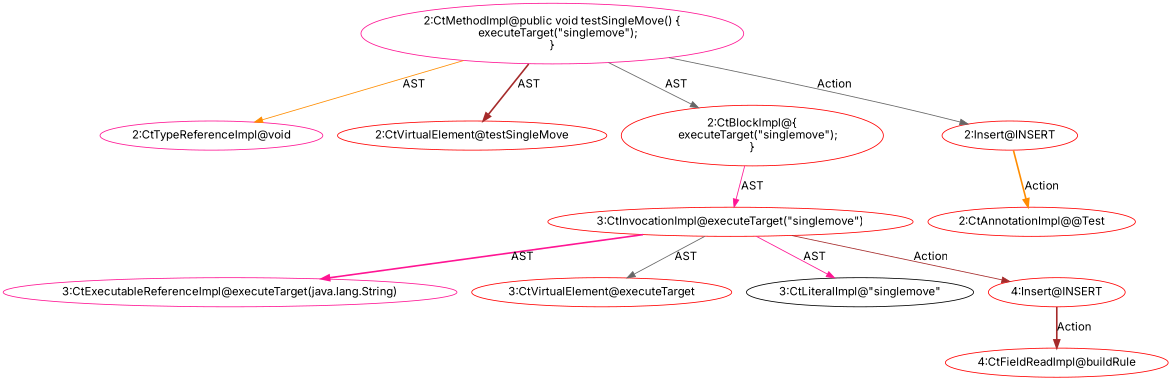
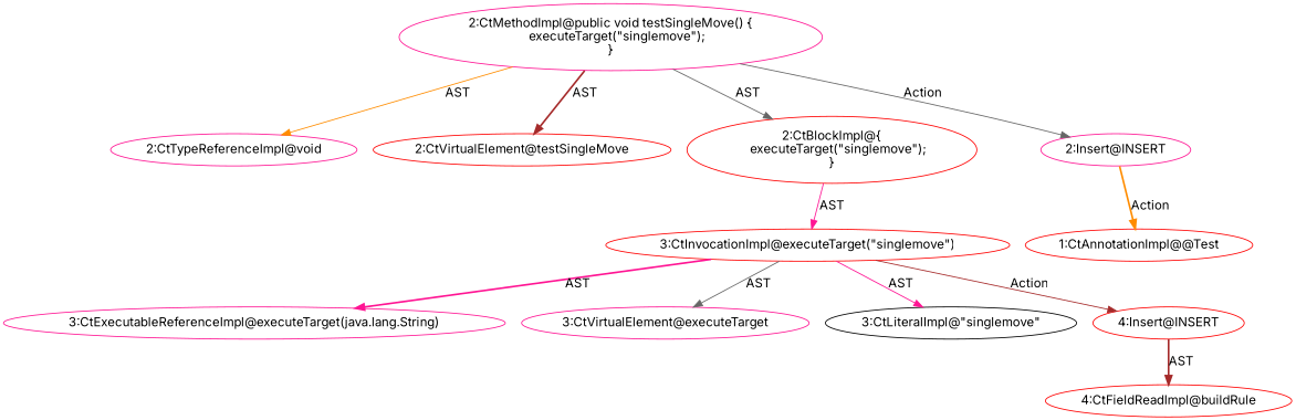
  digraph {
    fontname=Inter
    node [color=red fontname=Inter shape=ellipse]
    edge [color=deeppink fontname=Inter style=solid]
    n1 [color=deeppink label="2:CtTypeReferenceImpl@void"]
    n2 [label="2:CtVirtualElement@testSingleMove"]
    n3 [color=deeppink label="3:CtExecutableReferenceImpl@executeTarget(java.lang.String)"]
-   n4 [label="3:CtVirtualElement@executeTarget"]
+   n4 [color=deeppink label="3:CtVirtualElement@executeTarget"]
    n5 [color=black label="3:CtLiteralImpl@\"singlemove\""]
    n6 [label="3:CtInvocationImpl@executeTarget(\"singlemove\")"]
    n7 [label="4:Insert@INSERT"]
    n8 [label="4:CtFieldReadImpl@buildRule"]
    n9 [label="2:CtBlockImpl@\{\n    executeTarget(\"singlemove\");\n\}"]
    n10 [color=deeppink label="2:CtMethodImpl@public void testSingleMove() \{\n    executeTarget(\"singlemove\");\n\}"]
-   n11 [label="2:Insert@INSERT"]
-   n12 [label="2:CtAnnotationImpl@@Test"]
+   n11 [color=deeppink label="2:Insert@INSERT"]
+   n12 [label="1:CtAnnotationImpl@@Test"]
    n6 -> n3 [label=AST style=bold]
    n6 -> n4 [color=gray40 label=AST]
    n6 -> n5 [label=AST]
    n6 -> n7 [color=brown label=Action]
-   n7 -> n8 [color=brown label=Action style=bold]
+   n7 -> n8 [color=brown label=AST style=bold]
    n9 -> n6 [label=AST]
    n10 -> n1 [color=darkorange label=AST]
    n10 -> n2 [color=brown label=AST style=bold]
    n10 -> n9 [color=gray40 label=AST]
    n10 -> n11 [color=gray40 label=Action]
    n11 -> n12 [color=darkorange label=Action style=bold]
  }
